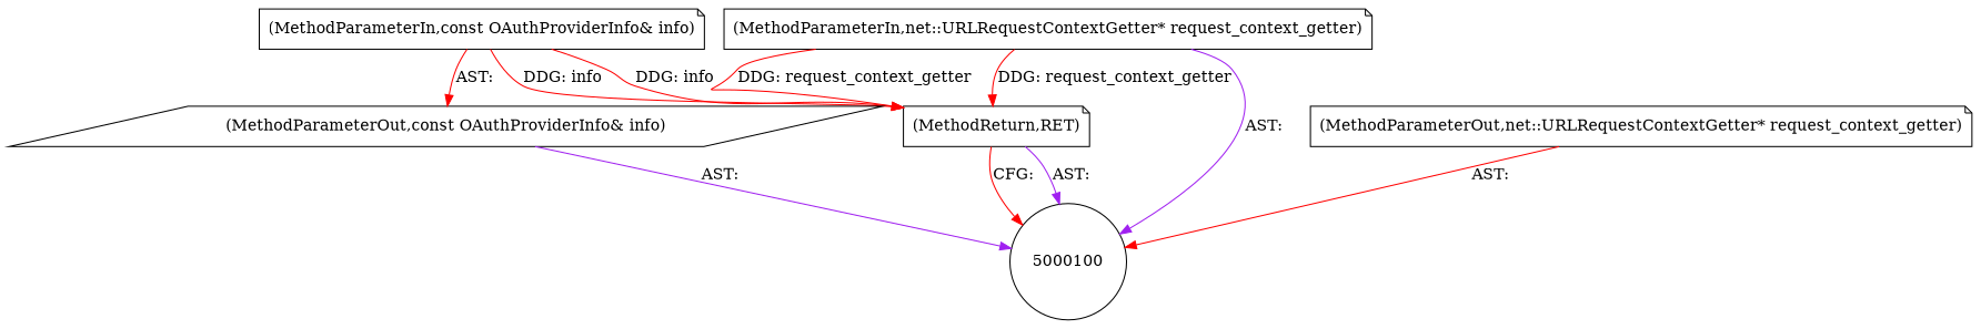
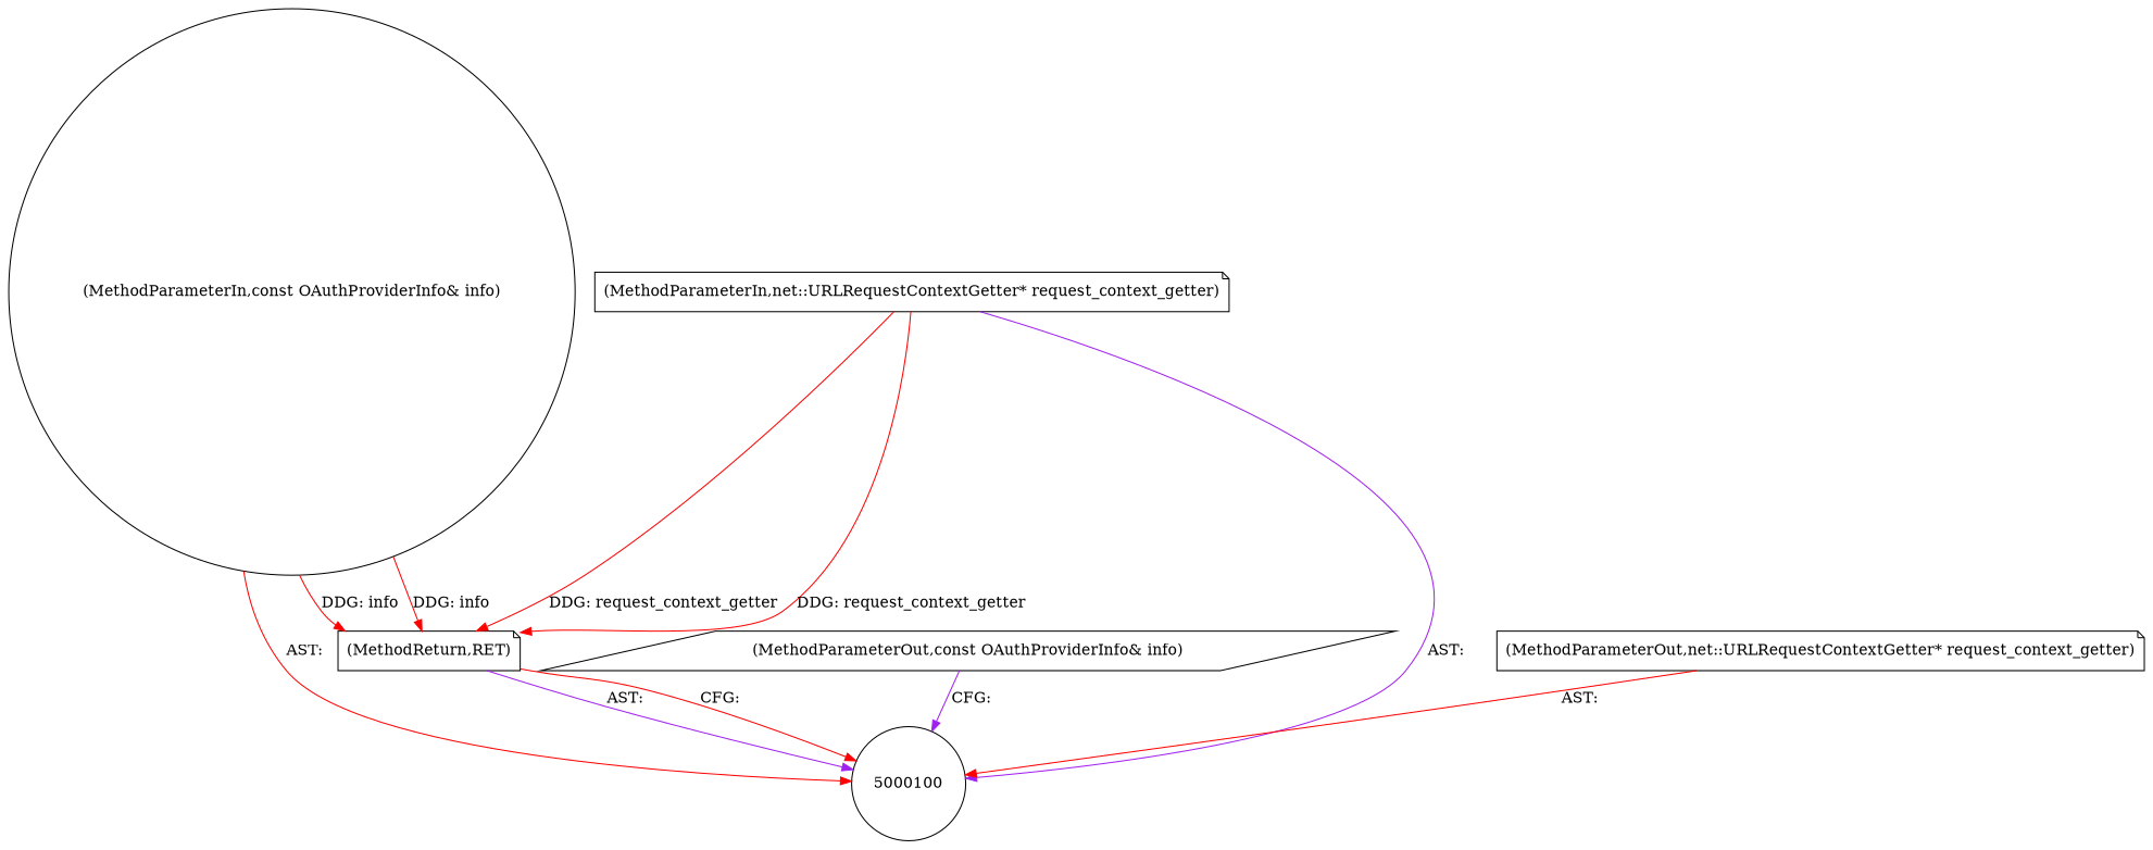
  digraph {
    node [shape=note]
    edge [color=red]
    n1 [label="(MethodReturn,RET)"]
    n2 [label=5000100 shape=circle]
-   n3 [label="(MethodParameterIn,const OAuthProviderInfo& info)"]
+   n3 [label="(MethodParameterIn,const OAuthProviderInfo& info)" shape=circle]
    n4 [label="(MethodParameterOut,const OAuthProviderInfo& info)" shape=parallelogram]
    n5 [label="(MethodParameterIn,net::URLRequestContextGetter* request_context_getter)"]
    n6 [label="(MethodParameterOut,net::URLRequestContextGetter* request_context_getter)"]
    n1 -> n2 [color=purple label="AST: "]
    n1 -> n2 [label="CFG: "]
    n3 -> n1 [label="DDG: info"]
    n3 -> n1 [label="DDG: info"]
-   n3 -> n4 [label="AST: "]
-   n4 -> n2 [color=purple label="AST: "]
+   n3 -> n2 [label="AST: "]
+   n4 -> n2 [color=purple label="CFG: "]
    n5 -> n1 [label="DDG: request_context_getter"]
    n5 -> n1 [label="DDG: request_context_getter"]
    n5 -> n2 [color=purple label="AST: "]
    n6 -> n2 [label="AST: "]
  }
